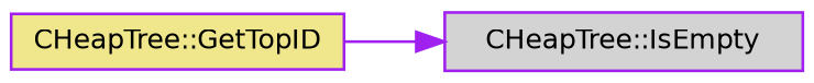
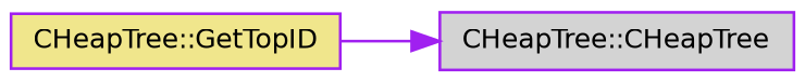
  digraph {
    rankdir=LR
    node [color=purple fontname=Helvetica fontsize=10 shape=record style=filled]
    n1 [fillcolor=khaki fontcolor=black height=0.2 label="CHeapTree::GetTopID" width=0.4]
-   n2 [fillcolor=lightgrey height=0.2 label="CHeapTree::IsEmpty" width=0.4]
+   n2 [fillcolor=lightgrey height=0.2 label="CHeapTree::CHeapTree" width=0.4]
    n1 -> n2 [color=purple fontname=Helvetica fontsize=10 labelfontname=Helvetica labelfontsize=10 style=solid]
  }
